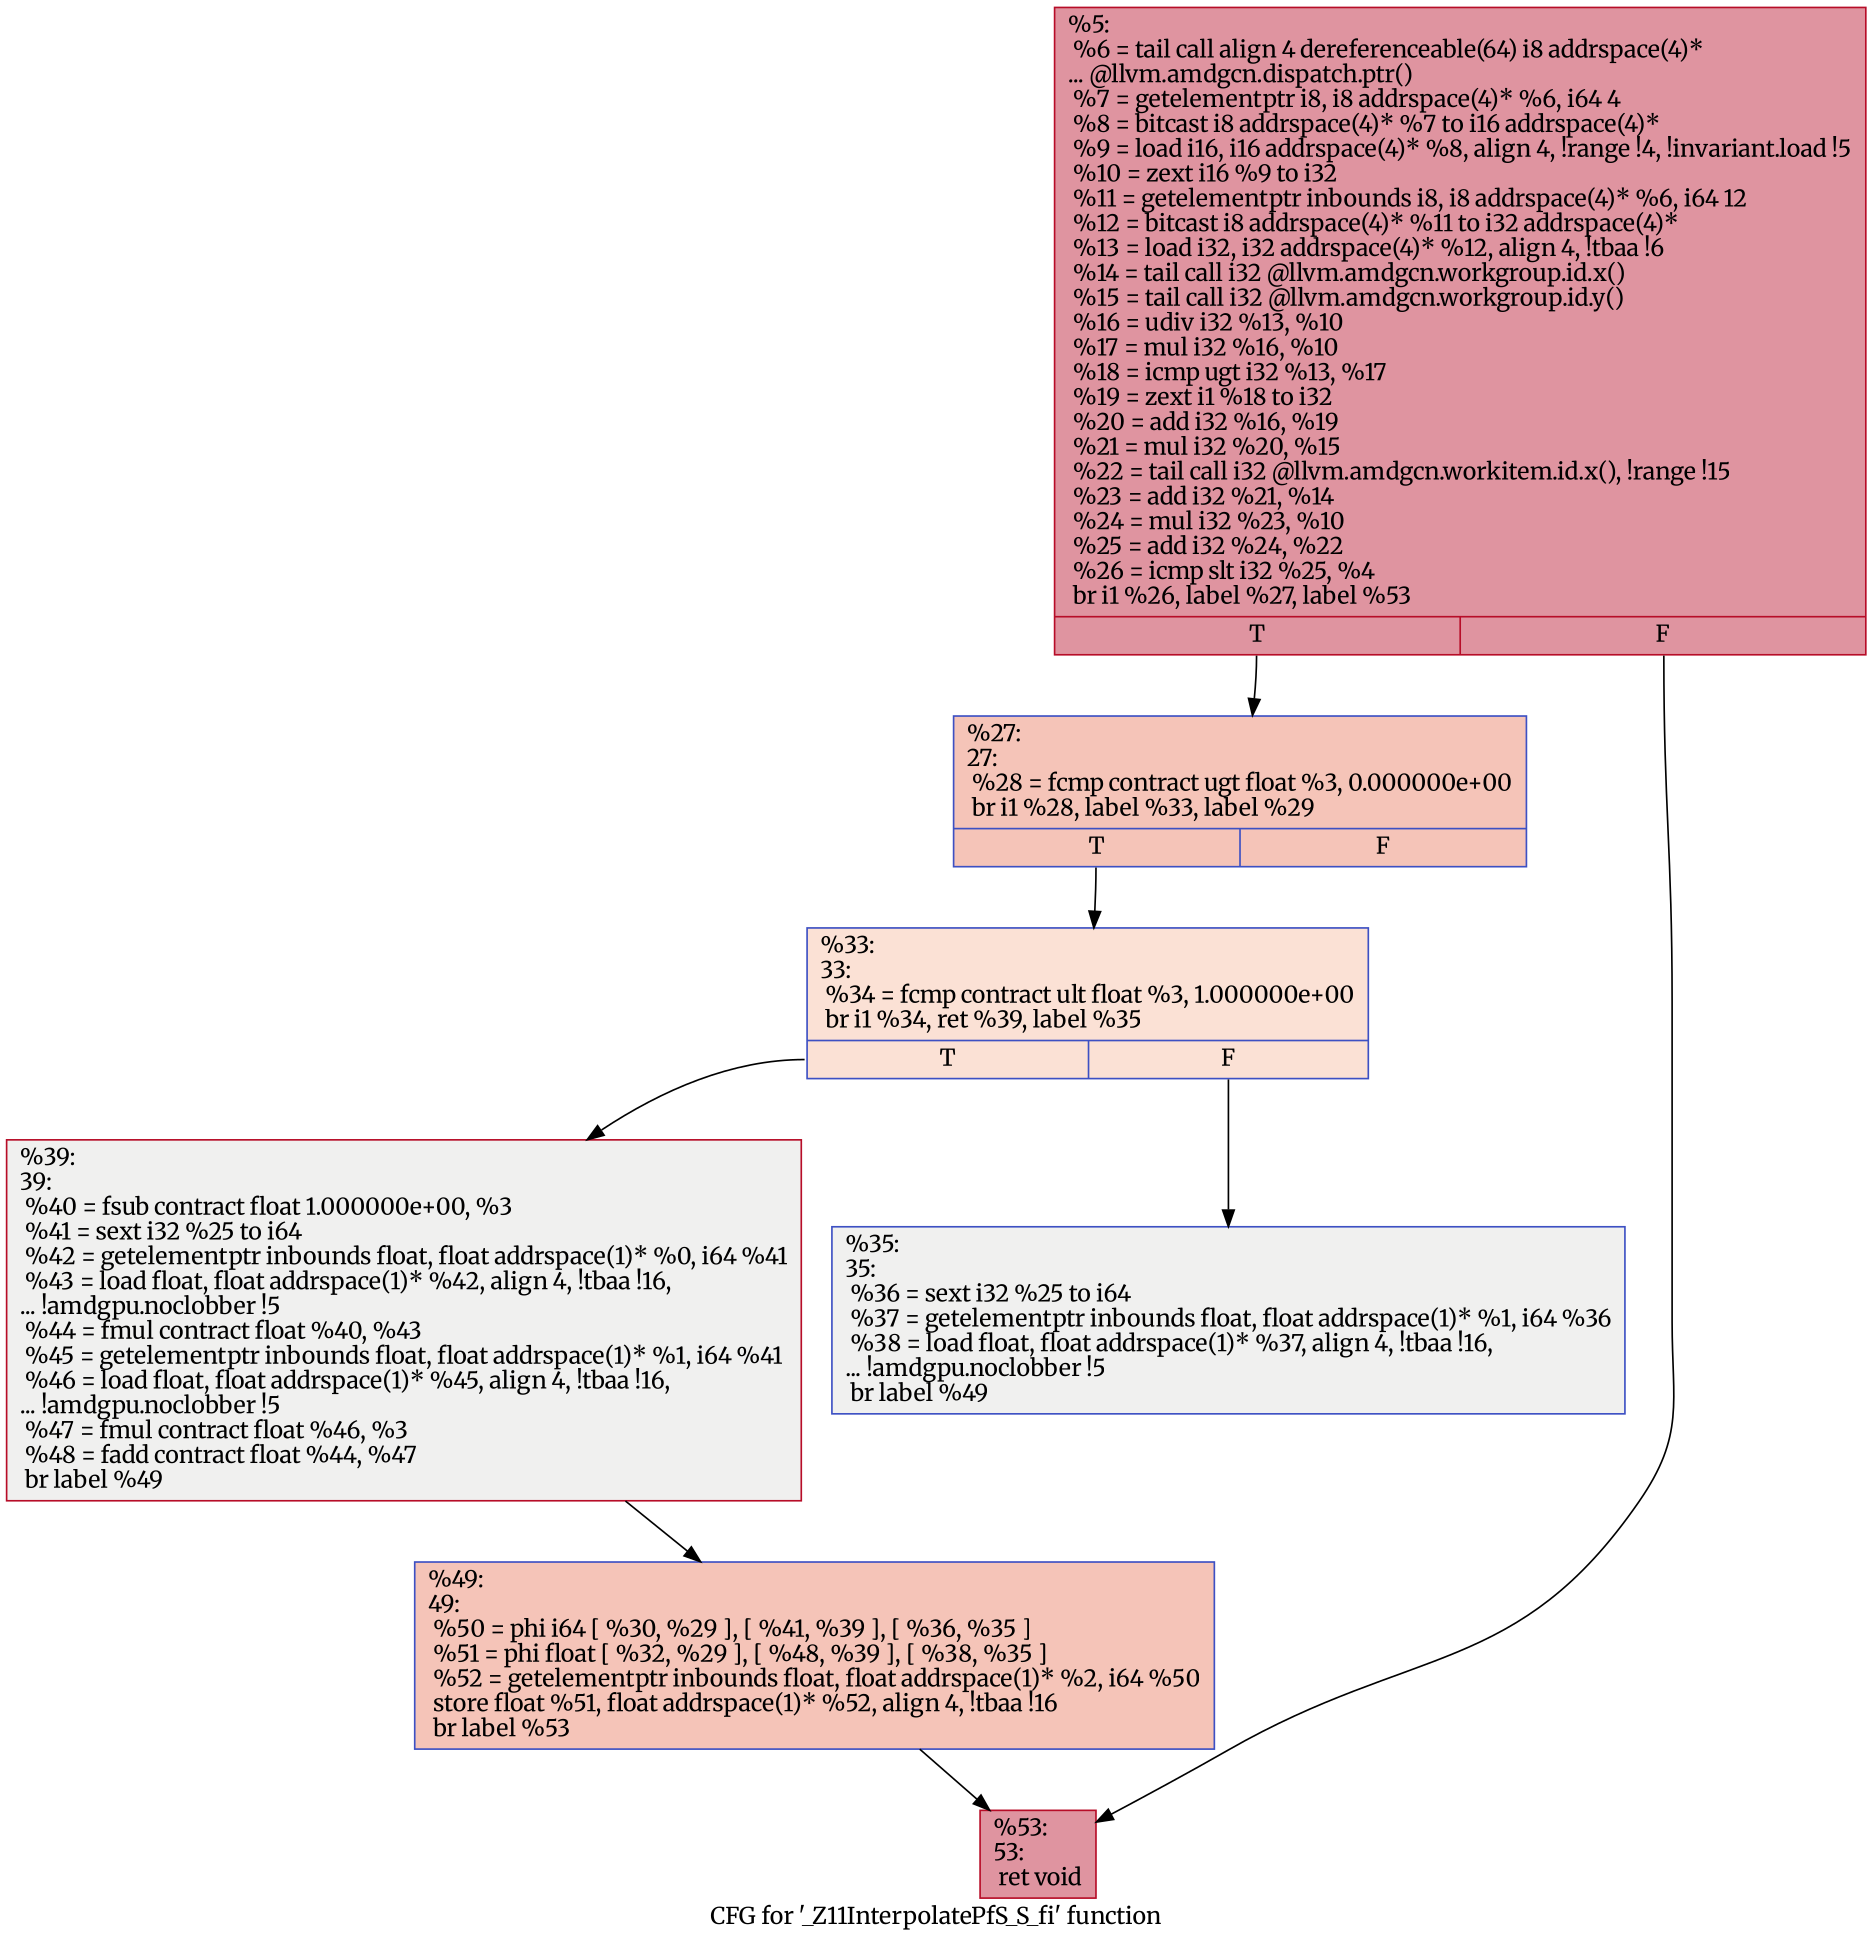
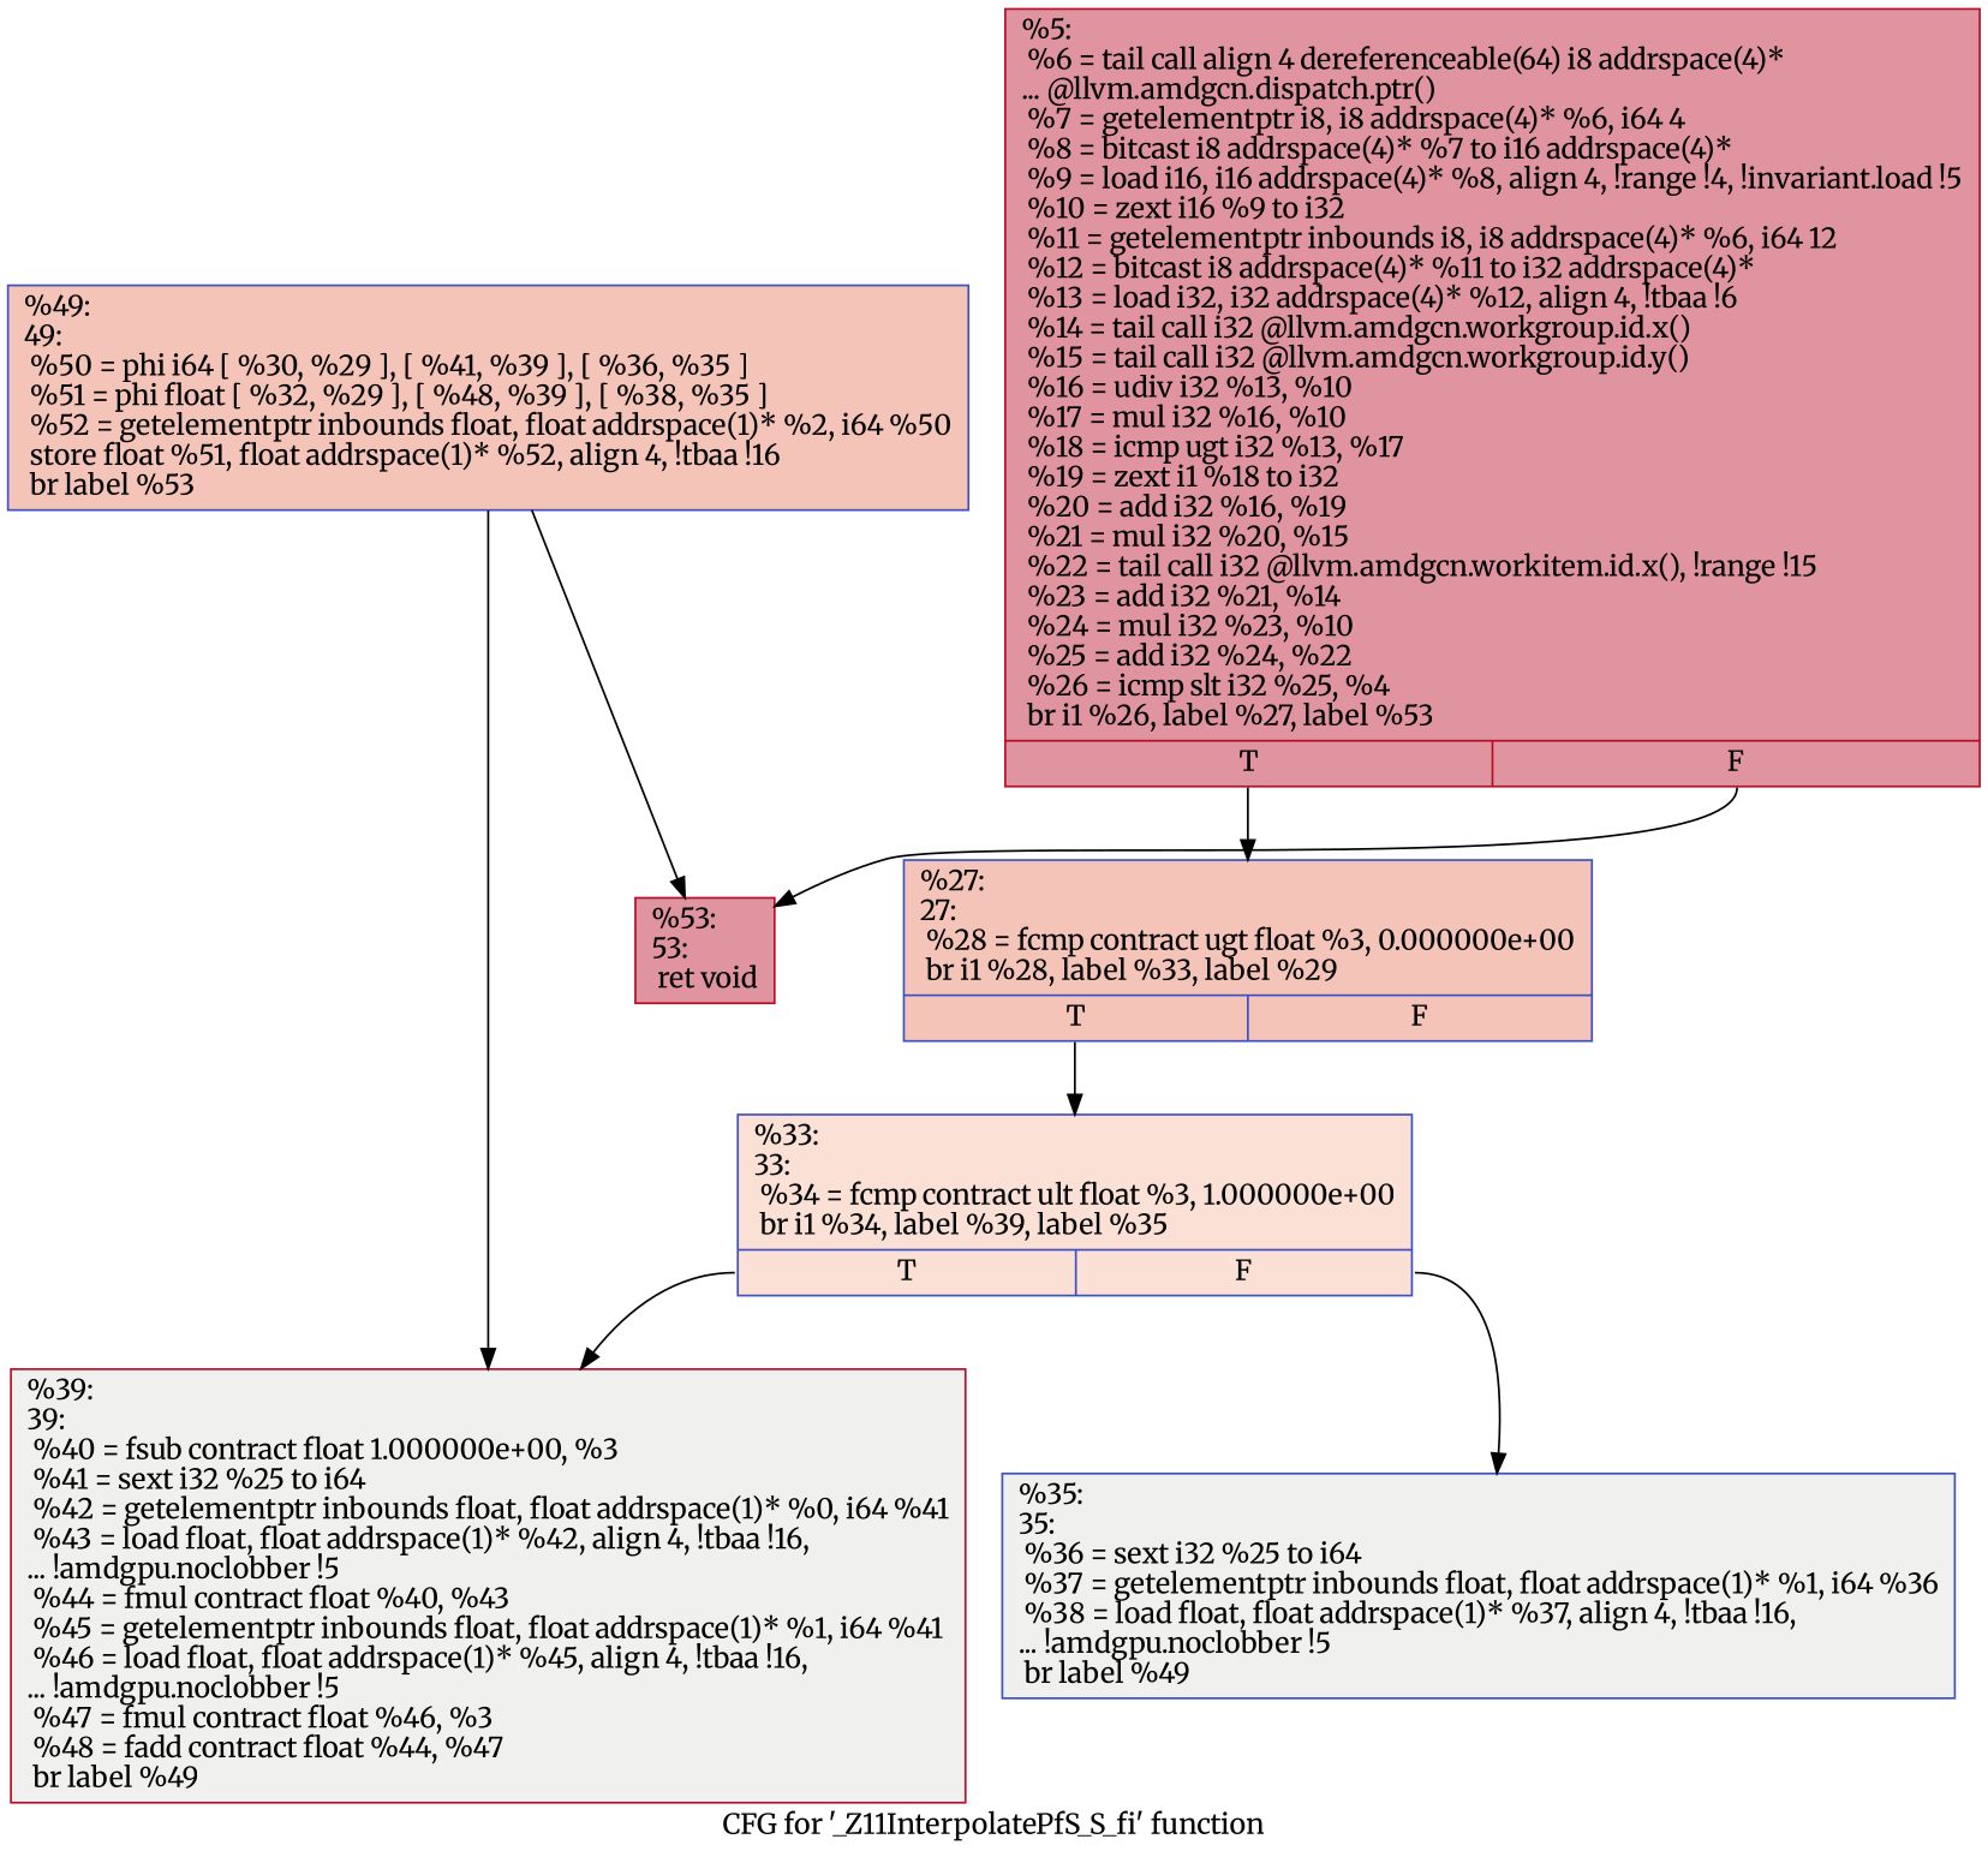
  digraph {
    fontname=Merriweather
    label="CFG for '_Z11InterpolatePfS_S_fi' function"
    node [color="#3d50c3ff" fillcolor="#b70d2870" fontname=Merriweather shape=record style=filled]
    edge [fontname=Merriweather tailport=s0]
    n1 [color="#b70d28ff" label="{%5:\l  %6 = tail call align 4 dereferenceable(64) i8 addrspace(4)*\l... @llvm.amdgcn.dispatch.ptr()\l  %7 = getelementptr i8, i8 addrspace(4)* %6, i64 4\l  %8 = bitcast i8 addrspace(4)* %7 to i16 addrspace(4)*\l  %9 = load i16, i16 addrspace(4)* %8, align 4, !range !4, !invariant.load !5\l  %10 = zext i16 %9 to i32\l  %11 = getelementptr inbounds i8, i8 addrspace(4)* %6, i64 12\l  %12 = bitcast i8 addrspace(4)* %11 to i32 addrspace(4)*\l  %13 = load i32, i32 addrspace(4)* %12, align 4, !tbaa !6\l  %14 = tail call i32 @llvm.amdgcn.workgroup.id.x()\l  %15 = tail call i32 @llvm.amdgcn.workgroup.id.y()\l  %16 = udiv i32 %13, %10\l  %17 = mul i32 %16, %10\l  %18 = icmp ugt i32 %13, %17\l  %19 = zext i1 %18 to i32\l  %20 = add i32 %16, %19\l  %21 = mul i32 %20, %15\l  %22 = tail call i32 @llvm.amdgcn.workitem.id.x(), !range !15\l  %23 = add i32 %21, %14\l  %24 = mul i32 %23, %10\l  %25 = add i32 %24, %22\l  %26 = icmp slt i32 %25, %4\l  br i1 %26, label %27, label %53\l|{<s0>T|<s1>F}}"]
    n2 [fillcolor="#e97a5f70" label="{%27:\l27:                                               \l  %28 = fcmp contract ugt float %3, 0.000000e+00\l  br i1 %28, label %33, label %29\l|{<s0>T|<s1>F}}"]
    n3 [color="#b70d28ff" label="{%53:\l53:                                               \l  ret void\l}"]
-   n4 [fillcolor="#f7bca170" label="{%33:\l33:                                               \l  %34 = fcmp contract ult float %3, 1.000000e+00\l  br i1 %34, ret %39, label %35\l|{<s0>T|<s1>F}}"]
+   n4 [fillcolor="#f7bca170" label="{%33:\l33:                                               \l  %34 = fcmp contract ult float %3, 1.000000e+00\l  br i1 %34, label %39, label %35\l|{<s0>T|<s1>F}}"]
    n5 [color="#b70d28ff" fillcolor="#dedcdb70" label="{%39:\l39:                                               \l  %40 = fsub contract float 1.000000e+00, %3\l  %41 = sext i32 %25 to i64\l  %42 = getelementptr inbounds float, float addrspace(1)* %0, i64 %41\l  %43 = load float, float addrspace(1)* %42, align 4, !tbaa !16,\l... !amdgpu.noclobber !5\l  %44 = fmul contract float %40, %43\l  %45 = getelementptr inbounds float, float addrspace(1)* %1, i64 %41\l  %46 = load float, float addrspace(1)* %45, align 4, !tbaa !16,\l... !amdgpu.noclobber !5\l  %47 = fmul contract float %46, %3\l  %48 = fadd contract float %44, %47\l  br label %49\l}"]
    n6 [fillcolor="#dedcdb70" label="{%35:\l35:                                               \l  %36 = sext i32 %25 to i64\l  %37 = getelementptr inbounds float, float addrspace(1)* %1, i64 %36\l  %38 = load float, float addrspace(1)* %37, align 4, !tbaa !16,\l... !amdgpu.noclobber !5\l  br label %49\l}"]
    n7 [fillcolor="#e97a5f70" label="{%49:\l49:                                               \l  %50 = phi i64 [ %30, %29 ], [ %41, %39 ], [ %36, %35 ]\l  %51 = phi float [ %32, %29 ], [ %48, %39 ], [ %38, %35 ]\l  %52 = getelementptr inbounds float, float addrspace(1)* %2, i64 %50\l  store float %51, float addrspace(1)* %52, align 4, !tbaa !16\l  br label %53\l}"]
    n1 -> n2
    n1 -> n3 [tailport=s1]
    n2 -> n4
    n4 -> n5
    n4 -> n6 [tailport=s1]
-   n5 -> n7 [tailport=""]
+   n7 -> n5 [tailport=""]
    n7 -> n3 [tailport=""]
  }
